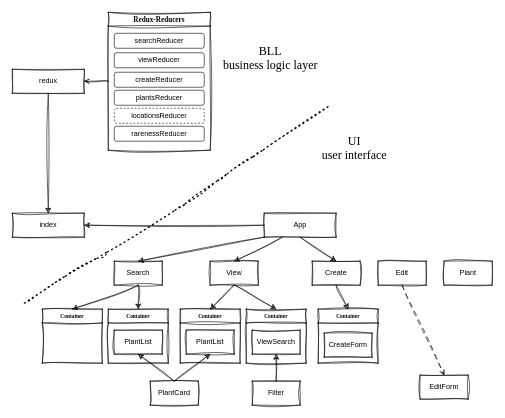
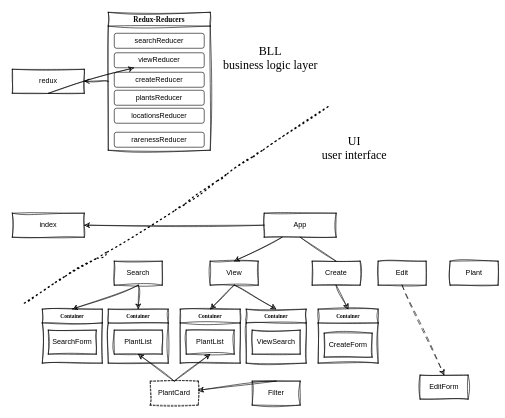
  <mxCell id="0" />
  <mxCell id="1" parent="0" />
- <mxCell id="2" style="edgeStyle=none;sketch=1;hachureGap=4;jiggle=2;curveFitting=1;html=1;exitX=0;exitY=1;exitDx=0;exitDy=0;entryX=0.5;entryY=0;entryDx=0;entryDy=0;labelBorderColor=#000000;strokeColor=#000000;fontFamily=Architects Daughter;fontSource=https%3A%2F%2Ffonts.googleapis.com%2Fcss%3Ffamily%3DArchitects%2BDaughter;fontSize=16;fontColor=#000000;" parent="1" source="5" target="12" edge="1"><mxGeometry relative="1" as="geometry" /></mxCell>
  <mxCell id="3" style="edgeStyle=none;sketch=1;hachureGap=4;jiggle=2;curveFitting=1;html=1;exitX=0.25;exitY=1;exitDx=0;exitDy=0;entryX=0.5;entryY=0;entryDx=0;entryDy=0;labelBorderColor=#000000;strokeColor=#000000;fontFamily=Architects Daughter;fontSource=https%3A%2F%2Ffonts.googleapis.com%2Fcss%3Ffamily%3DArchitects%2BDaughter;fontSize=16;fontColor=#000000;" parent="1" source="5" target="15" edge="1"><mxGeometry relative="1" as="geometry" /></mxCell>
- <mxCell id="4" style="edgeStyle=none;sketch=1;hachureGap=4;jiggle=2;curveFitting=1;html=1;exitX=0.5;exitY=1;exitDx=0;exitDy=0;entryX=0.5;entryY=0;entryDx=0;entryDy=0;labelBorderColor=#000000;strokeColor=#000000;fontFamily=Architects Daughter;fontSource=https%3A%2F%2Ffonts.googleapis.com%2Fcss%3Ffamily%3DArchitects%2BDaughter;fontSize=16;fontColor=#000000;" parent="1" source="5" target="17" edge="1"><mxGeometry relative="1" as="geometry" /></mxCell>
+ <mxCell id="4" style="edgeStyle=none;sketch=1;hachureGap=4;jiggle=2;curveFitting=1;html=1;exitX=0.5;exitY=1;exitDx=0;exitDy=0;entryX=0.5;entryY=0;entryDx=0;entryDy=0;labelBorderColor=#000000;strokeColor=#000000;fontFamily=Architects Daughter;fontSource=https%3A%2F%2Ffonts.googleapis.com%2Fcss%3Ffamily%3DArchitects%2BDaughter;fontSize=16;fontColor=#000000;endArrow=none;" parent="1" source="5" target="17" edge="1"><mxGeometry relative="1" as="geometry" /></mxCell>
  <mxCell id="5" value="App" style="rounded=0;whiteSpace=wrap;html=1;fillColor=none;strokeColor=#000000;glass=0;labelBackgroundColor=none;labelBorderColor=none;sketch=1;curveFitting=1;jiggle=2;fontColor=#000000;" parent="1" vertex="1"><mxGeometry x="440" y="355" width="120" height="40" as="geometry" /></mxCell>
  <mxCell id="6" value="index" style="rounded=0;whiteSpace=wrap;html=1;fillColor=none;strokeColor=#000000;glass=0;labelBackgroundColor=none;labelBorderColor=none;sketch=1;curveFitting=1;jiggle=2;fontColor=#000000;" parent="1" vertex="1"><mxGeometry x="20" y="355" width="120" height="40" as="geometry" /></mxCell>
- <mxCell id="7" style="edgeStyle=none;sketch=1;hachureGap=4;jiggle=2;curveFitting=1;html=1;exitX=0.5;exitY=1;exitDx=0;exitDy=0;entryX=0.5;entryY=0;entryDx=0;entryDy=0;labelBorderColor=#000000;strokeColor=#000000;fontFamily=Architects Daughter;fontSource=https%3A%2F%2Ffonts.googleapis.com%2Fcss%3Ffamily%3DArchitects%2BDaughter;fontSize=16;fontColor=#000000;" parent="1" source="8" target="6" edge="1"><mxGeometry relative="1" as="geometry" /></mxCell>
+ <mxCell id="7" style="edgeStyle=none;sketch=1;hachureGap=4;jiggle=2;curveFitting=1;html=1;exitX=0.5;exitY=1;exitDx=0;exitDy=0;labelBorderColor=#000000;strokeColor=#000000;fontFamily=Architects Daughter;fontSource=https%3A%2F%2Ffonts.googleapis.com%2Fcss%3Ffamily%3DArchitects%2BDaughter;fontSize=16;fontColor=#000000;" parent="1" source="8" target="31" edge="1"><mxGeometry relative="1" as="geometry" /></mxCell>
  <mxCell id="8" value="redux" style="rounded=0;whiteSpace=wrap;html=1;fillColor=none;strokeColor=#000000;glass=0;labelBackgroundColor=none;labelBorderColor=none;sketch=1;curveFitting=1;jiggle=2;fontColor=#000000;" parent="1" vertex="1"><mxGeometry x="20" y="115" width="120" height="40" as="geometry" /></mxCell>
  <mxCell id="9" value="" style="endArrow=classic;html=1;sketch=1;hachureGap=4;jiggle=2;curveFitting=1;fontFamily=Architects Daughter;fontSource=https%3A%2F%2Ffonts.googleapis.com%2Fcss%3Ffamily%3DArchitects%2BDaughter;fontSize=16;fontColor=#000000;exitX=0;exitY=0.5;exitDx=0;exitDy=0;entryX=1;entryY=0.5;entryDx=0;entryDy=0;labelBorderColor=#000000;strokeColor=#000000;" parent="1" source="5" target="6" edge="1"><mxGeometry width="50" height="50" relative="1" as="geometry"><mxPoint x="150" y="485" as="sourcePoint" /><mxPoint x="150" y="405" as="targetPoint" /></mxGeometry></mxCell>
  <mxCell id="10" style="edgeStyle=none;sketch=1;hachureGap=4;jiggle=2;curveFitting=1;html=1;exitX=0.5;exitY=1;exitDx=0;exitDy=0;labelBorderColor=#000000;strokeColor=#000000;fontFamily=Architects Daughter;fontSource=https%3A%2F%2Ffonts.googleapis.com%2Fcss%3Ffamily%3DArchitects%2BDaughter;fontSize=16;fontColor=#000000;entryX=0.5;entryY=0;entryDx=0;entryDy=0;" parent="1" source="12" target="26" edge="1"><mxGeometry relative="1" as="geometry"><mxPoint x="520" y="585" as="targetPoint" /></mxGeometry></mxCell>
  <mxCell id="11" style="edgeStyle=none;sketch=1;hachureGap=4;jiggle=2;curveFitting=1;html=1;exitX=0.5;exitY=1;exitDx=0;exitDy=0;entryX=0.5;entryY=0;entryDx=0;entryDy=0;strokeColor=#000000;fontFamily=Architects Daughter;fontSource=https%3A%2F%2Ffonts.googleapis.com%2Fcss%3Ffamily%3DArchitects%2BDaughter;fontSize=12;fontColor=#000000;" parent="1" source="12" target="24" edge="1"><mxGeometry relative="1" as="geometry" /></mxCell>
  <mxCell id="12" value="Search" style="rounded=0;whiteSpace=wrap;html=1;fillColor=none;strokeColor=#000000;glass=0;labelBackgroundColor=none;labelBorderColor=none;sketch=1;curveFitting=1;jiggle=2;fontColor=#000000;" parent="1" vertex="1"><mxGeometry x="190" y="435" width="80" height="40" as="geometry" /></mxCell>
  <mxCell id="13" style="edgeStyle=none;sketch=1;hachureGap=4;jiggle=2;curveFitting=1;html=1;exitX=0.5;exitY=1;exitDx=0;exitDy=0;entryX=0.5;entryY=0;entryDx=0;entryDy=0;labelBorderColor=#000000;strokeColor=#000000;fontFamily=Architects Daughter;fontSource=https%3A%2F%2Ffonts.googleapis.com%2Fcss%3Ffamily%3DArchitects%2BDaughter;fontSize=16;fontColor=#000000;" parent="1" source="15" target="44" edge="1"><mxGeometry relative="1" as="geometry" /></mxCell>
  <mxCell id="14" style="edgeStyle=none;sketch=1;hachureGap=4;jiggle=2;curveFitting=1;html=1;exitX=0.5;exitY=1;exitDx=0;exitDy=0;entryX=0.5;entryY=0;entryDx=0;entryDy=0;labelBorderColor=#000000;strokeColor=#000000;fontFamily=Architects Daughter;fontSource=https%3A%2F%2Ffonts.googleapis.com%2Fcss%3Ffamily%3DArchitects%2BDaughter;fontSize=16;fontColor=#000000;" parent="1" source="15" target="36" edge="1"><mxGeometry relative="1" as="geometry" /></mxCell>
  <mxCell id="15" value="View" style="rounded=0;whiteSpace=wrap;html=1;fillColor=none;strokeColor=#000000;glass=0;labelBackgroundColor=none;labelBorderColor=none;sketch=1;curveFitting=1;jiggle=2;fontColor=#000000;" parent="1" vertex="1"><mxGeometry x="350" y="435" width="80" height="40" as="geometry" /></mxCell>
  <mxCell id="16" style="edgeStyle=none;sketch=1;hachureGap=4;jiggle=2;curveFitting=1;html=1;exitX=0.5;exitY=1;exitDx=0;exitDy=0;entryX=0.5;entryY=0;entryDx=0;entryDy=0;strokeColor=#000000;fontFamily=Architects Daughter;fontSource=https%3A%2F%2Ffonts.googleapis.com%2Fcss%3Ffamily%3DArchitects%2BDaughter;fontSize=12;fontColor=#000000;" parent="1" source="17" target="42" edge="1"><mxGeometry relative="1" as="geometry" /></mxCell>
  <mxCell id="17" value="Create" style="rounded=0;whiteSpace=wrap;html=1;fillColor=none;strokeColor=#000000;glass=0;labelBackgroundColor=none;labelBorderColor=none;sketch=1;curveFitting=1;jiggle=2;fontColor=#000000;" parent="1" vertex="1"><mxGeometry x="520" y="435" width="80" height="40" as="geometry" /></mxCell>
- <mxCell id="18" value="Plant" style="rounded=0;whiteSpace=wrap;html=1;fillColor=none;strokeColor=#000000;glass=0;labelBackgroundColor=none;labelBorderColor=none;sketch=1;curveFitting=1;jiggle=2;fontColor=#000000;" parent="1" vertex="1"><mxGeometry x="740" y="435" width="80" height="40" as="geometry" /></mxCell>
- <mxCell id="19" style="edgeStyle=none;sketch=1;hachureGap=4;jiggle=2;curveFitting=1;html=1;exitX=0.5;exitY=1;exitDx=0;exitDy=0;entryX=0.5;entryY=0;entryDx=0;entryDy=0;strokeColor=#000000;fontFamily=Architects Daughter;fontSource=https%3A%2F%2Ffonts.googleapis.com%2Fcss%3Ffamily%3DArchitects%2BDaughter;fontSize=12;fontColor=#000000;dashed=1;dashPattern=8 8;endArrow=open;" parent="1" source="20" target="41" edge="1"><mxGeometry relative="1" as="geometry" /></mxCell>
+ <mxCell id="18" value="Plant" style="rounded=0;whiteSpace=wrap;html=1;fillColor=none;strokeColor=#000000;glass=0;labelBackgroundColor=none;labelBorderColor=none;sketch=1;curveFitting=1;jiggle=2;fontColor=#000000;" parent="1" vertex="1"><mxGeometry x="750" y="435" width="80" height="40" as="geometry" /></mxCell>
+ <mxCell id="19" style="edgeStyle=none;sketch=1;hachureGap=4;jiggle=2;curveFitting=1;html=1;exitX=0.5;exitY=1;exitDx=0;exitDy=0;entryX=0.5;entryY=0;entryDx=0;entryDy=0;strokeColor=#000000;fontFamily=Architects Daughter;fontSource=https%3A%2F%2Ffonts.googleapis.com%2Fcss%3Ffamily%3DArchitects%2BDaughter;fontSize=12;fontColor=#000000;dashed=1;dashPattern=8 8;" parent="1" source="20" target="41" edge="1"><mxGeometry relative="1" as="geometry" /></mxCell>
  <mxCell id="20" value="Edit" style="rounded=0;whiteSpace=wrap;html=1;fillColor=none;strokeColor=#000000;glass=0;labelBackgroundColor=none;labelBorderColor=none;sketch=1;curveFitting=1;jiggle=2;fontColor=#000000;" parent="1" vertex="1"><mxGeometry x="630" y="435" width="80" height="40" as="geometry" /></mxCell>
  <mxCell id="21" value="" style="endArrow=none;dashed=1;html=1;dashPattern=1 3;strokeWidth=2;labelBorderColor=#000000;hachureGap=4;strokeColor=#000000;fontFamily=Architects Daughter;fontSource=https%3A%2F%2Ffonts.googleapis.com%2Fcss%3Ffamily%3DArchitects%2BDaughter;fontSize=16;fontColor=#000000;sketch=1;curveFitting=1;jiggle=2;" parent="1" edge="1"><mxGeometry width="50" height="50" relative="1" as="geometry"><mxPoint x="40" y="505" as="sourcePoint" /><mxPoint x="550" y="175" as="targetPoint" /><Array as="points"><mxPoint x="100" y="465" /><mxPoint x="170" y="425" /><mxPoint x="300" y="345" /><mxPoint x="370" y="295" /><mxPoint x="430" y="255" /></Array></mxGeometry></mxCell>
  <mxCell id="22" value="BLL&lt;br&gt;business logic layer" style="text;html=1;align=center;verticalAlign=middle;resizable=0;points=[];autosize=1;strokeColor=none;fillColor=none;fontSize=20;fontFamily=Architects Daughter;fontColor=#000000;sketch=1;hachureGap=4;jiggle=2;curveFitting=1;fontSource=https%3A%2F%2Ffonts.googleapis.com%2Fcss%3Ffamily%3DArchitects%2BDaughter;" parent="1" vertex="1"><mxGeometry x="350" y="65" width="200" height="60" as="geometry" /></mxCell>
  <mxCell id="23" value="UI&lt;br&gt;user interface" style="text;html=1;align=center;verticalAlign=middle;resizable=0;points=[];autosize=1;strokeColor=none;fillColor=none;fontSize=20;fontFamily=Architects Daughter;fontColor=#000000;sketch=1;hachureGap=4;jiggle=2;curveFitting=1;fontSource=https%3A%2F%2Ffonts.googleapis.com%2Fcss%3Ffamily%3DArchitects%2BDaughter;" parent="1" vertex="1"><mxGeometry x="510" y="215" width="160" height="60" as="geometry" /></mxCell>
  <mxCell id="24" value="&lt;font style=&quot;font-size: 9px;&quot;&gt;Container&lt;/font&gt;" style="swimlane;whiteSpace=wrap;html=1;sketch=1;hachureGap=4;jiggle=2;curveFitting=1;fontFamily=Architects Daughter;fontSource=https%3A%2F%2Ffonts.googleapis.com%2Fcss%3Ffamily%3DArchitects%2BDaughter;fontSize=8;strokeColor=#000000;fillColor=none;gradientColor=none;fontColor=#000000;" parent="1" vertex="1"><mxGeometry x="70" y="515" width="100" height="90" as="geometry" /></mxCell>
+ <mxCell id="25" value="SearchForm" style="rounded=0;whiteSpace=wrap;html=1;fillColor=none;strokeColor=#000000;glass=0;labelBackgroundColor=none;labelBorderColor=none;sketch=1;curveFitting=1;jiggle=2;fontColor=#000000;" parent="24" vertex="1"><mxGeometry x="10" y="35" width="80" height="40" as="geometry" /></mxCell>
  <mxCell id="26" value="&lt;font style=&quot;font-size: 9px;&quot;&gt;Container&lt;/font&gt;" style="swimlane;whiteSpace=wrap;html=1;sketch=1;hachureGap=4;jiggle=2;curveFitting=1;fontFamily=Architects Daughter;fontSource=https%3A%2F%2Ffonts.googleapis.com%2Fcss%3Ffamily%3DArchitects%2BDaughter;fontSize=8;strokeColor=#000000;fillColor=none;gradientColor=none;fontColor=#000000;" parent="1" vertex="1"><mxGeometry x="180" y="515" width="100" height="90" as="geometry" /></mxCell>
  <mxCell id="27" value="PlantList" style="rounded=0;whiteSpace=wrap;html=1;fillColor=none;strokeColor=#000000;glass=0;labelBackgroundColor=none;labelBorderColor=none;sketch=1;curveFitting=1;jiggle=2;fontColor=#000000;" parent="26" vertex="1"><mxGeometry x="10" y="35" width="80" height="40" as="geometry" /></mxCell>
  <mxCell id="28" style="edgeStyle=none;sketch=1;hachureGap=4;jiggle=2;curveFitting=1;html=1;exitX=0;exitY=0.5;exitDx=0;exitDy=0;entryX=1;entryY=0.5;entryDx=0;entryDy=0;fontFamily=Architects Daughter;fontSource=https%3A%2F%2Ffonts.googleapis.com%2Fcss%3Ffamily%3DArchitects%2BDaughter;fontSize=12;fontColor=#000000;strokeColor=#000000;endArrow=open;" parent="1" source="29" target="8" edge="1"><mxGeometry relative="1" as="geometry" /></mxCell>
  <mxCell id="29" value="&lt;font style=&quot;font-size: 12px;&quot;&gt;Redux-Reducers&lt;/font&gt;" style="swimlane;whiteSpace=wrap;html=1;sketch=1;hachureGap=4;jiggle=2;curveFitting=1;fontFamily=Architects Daughter;fontSource=https%3A%2F%2Ffonts.googleapis.com%2Fcss%3Ffamily%3DArchitects%2BDaughter;fontSize=8;strokeColor=#000000;fillColor=none;gradientColor=none;fontColor=#000000;" parent="1" vertex="1"><mxGeometry x="180" y="20" width="170" height="230" as="geometry" /></mxCell>
  <mxCell id="30" value="searchReducer" style="rounded=1;whiteSpace=wrap;html=1;fillColor=none;strokeColor=#000000;glass=0;labelBackgroundColor=none;labelBorderColor=none;fontColor=#000000;" parent="29" vertex="1"><mxGeometry x="10" y="35" width="150" height="25" as="geometry" /></mxCell>
  <mxCell id="31" value="viewReducer" style="rounded=1;whiteSpace=wrap;html=1;fillColor=none;strokeColor=#000000;glass=0;labelBackgroundColor=none;labelBorderColor=none;fontColor=#000000;" parent="29" vertex="1"><mxGeometry x="10" y="67.5" width="150" height="25" as="geometry" /></mxCell>
  <mxCell id="32" value="createReducer" style="rounded=1;whiteSpace=wrap;html=1;fillColor=none;strokeColor=#000000;glass=0;labelBackgroundColor=none;labelBorderColor=none;fontColor=#000000;" parent="29" vertex="1"><mxGeometry x="10" y="100" width="150" height="25" as="geometry" /></mxCell>
  <mxCell id="33" value="plantsReducer" style="rounded=1;whiteSpace=wrap;html=1;fillColor=none;strokeColor=#000000;glass=0;labelBackgroundColor=none;labelBorderColor=none;fontColor=#000000;" parent="29" vertex="1"><mxGeometry x="10" y="130" width="150" height="25" as="geometry" /></mxCell>
- <mxCell id="34" value="locationsReducer" style="rounded=1;whiteSpace=wrap;html=1;fillColor=none;strokeColor=#000000;glass=0;labelBackgroundColor=none;labelBorderColor=none;fontColor=#000000;dashed=1;" parent="29" vertex="1"><mxGeometry x="10" y="160" width="150" height="25" as="geometry" /></mxCell>
- <mxCell id="35" value="rarenessReducer" style="rounded=1;whiteSpace=wrap;html=1;fillColor=none;strokeColor=#000000;glass=0;labelBackgroundColor=none;labelBorderColor=none;fontColor=#000000;" parent="29" vertex="1"><mxGeometry x="10" y="190" width="150" height="25" as="geometry" /></mxCell>
+ <mxCell id="34" value="locationsReducer" style="rounded=1;whiteSpace=wrap;html=1;fillColor=none;strokeColor=#000000;glass=0;labelBackgroundColor=none;labelBorderColor=none;fontColor=#000000;" parent="29" vertex="1"><mxGeometry x="10" y="160" width="150" height="25" as="geometry" /></mxCell>
+ <mxCell id="35" value="rarenessReducer" style="rounded=1;whiteSpace=wrap;html=1;fillColor=none;strokeColor=#000000;glass=0;labelBackgroundColor=none;labelBorderColor=none;fontColor=#000000;" parent="29" vertex="1"><mxGeometry x="10" y="200" width="150" height="25" as="geometry" /></mxCell>
  <mxCell id="36" value="&lt;font style=&quot;font-size: 9px;&quot;&gt;Container&lt;/font&gt;" style="swimlane;whiteSpace=wrap;html=1;sketch=1;hachureGap=4;jiggle=2;curveFitting=1;fontFamily=Architects Daughter;fontSource=https%3A%2F%2Ffonts.googleapis.com%2Fcss%3Ffamily%3DArchitects%2BDaughter;fontSize=8;strokeColor=#000000;fillColor=none;gradientColor=none;fontColor=#000000;" parent="1" vertex="1"><mxGeometry x="300" y="515" width="100" height="90" as="geometry"><mxRectangle x="350" y="320" width="80" height="23" as="alternateBounds" /></mxGeometry></mxCell>
  <mxCell id="37" value="PlantList" style="rounded=0;whiteSpace=wrap;html=1;fillColor=none;strokeColor=#000000;glass=0;labelBackgroundColor=none;labelBorderColor=none;sketch=1;curveFitting=1;jiggle=2;fontColor=#000000;" parent="36" vertex="1"><mxGeometry x="10" y="35" width="80" height="40" as="geometry" /></mxCell>
  <mxCell id="38" style="edgeStyle=none;sketch=1;hachureGap=4;jiggle=2;curveFitting=1;html=1;exitX=0.5;exitY=0;exitDx=0;exitDy=0;entryX=0.5;entryY=1;entryDx=0;entryDy=0;strokeColor=#000000;fontFamily=Architects Daughter;fontSource=https%3A%2F%2Ffonts.googleapis.com%2Fcss%3Ffamily%3DArchitects%2BDaughter;fontSize=12;fontColor=#000000;" parent="1" source="39" target="37" edge="1"><mxGeometry relative="1" as="geometry" /></mxCell>
- <mxCell id="39" value="PlantCard" style="rounded=0;whiteSpace=wrap;html=1;fillColor=none;strokeColor=#000000;glass=0;labelBackgroundColor=none;labelBorderColor=none;sketch=1;curveFitting=1;jiggle=2;fontColor=#000000;" parent="1" vertex="1"><mxGeometry x="250" y="635" width="80" height="40" as="geometry" /></mxCell>
+ <mxCell id="39" value="PlantCard" style="rounded=0;whiteSpace=wrap;html=1;fillColor=none;strokeColor=#000000;glass=0;labelBackgroundColor=none;labelBorderColor=none;sketch=1;curveFitting=1;jiggle=2;fontColor=#000000;dashed=1;" parent="1" vertex="1"><mxGeometry x="250" y="635" width="80" height="40" as="geometry" /></mxCell>
  <mxCell id="40" style="edgeStyle=none;sketch=1;hachureGap=4;jiggle=2;curveFitting=1;html=1;exitX=0.5;exitY=0;exitDx=0;exitDy=0;entryX=0.5;entryY=1;entryDx=0;entryDy=0;labelBorderColor=#000000;strokeColor=#000000;fontFamily=Architects Daughter;fontSource=https%3A%2F%2Ffonts.googleapis.com%2Fcss%3Ffamily%3DArchitects%2BDaughter;fontSize=16;fontColor=#000000;" parent="1" source="39" target="27" edge="1"><mxGeometry relative="1" as="geometry" /></mxCell>
  <mxCell id="41" value="EditForm" style="rounded=0;whiteSpace=wrap;html=1;fillColor=none;strokeColor=#000000;glass=0;labelBackgroundColor=none;labelBorderColor=none;sketch=1;curveFitting=1;jiggle=2;fontColor=#000000;" parent="1" vertex="1"><mxGeometry x="700" y="625" width="80" height="40" as="geometry" /></mxCell>
  <mxCell id="42" value="&lt;font style=&quot;font-size: 9px;&quot;&gt;Container&lt;/font&gt;" style="swimlane;whiteSpace=wrap;html=1;sketch=1;hachureGap=4;jiggle=2;curveFitting=1;fontFamily=Architects Daughter;fontSource=https%3A%2F%2Ffonts.googleapis.com%2Fcss%3Ffamily%3DArchitects%2BDaughter;fontSize=8;strokeColor=#000000;fillColor=none;gradientColor=none;fontColor=#000000;" vertex="1" parent="1"><mxGeometry x="530" y="515" width="100" height="90" as="geometry"><mxRectangle x="350" y="320" width="80" height="23" as="alternateBounds" /></mxGeometry></mxCell>
  <mxCell id="43" value="CreateForm" style="rounded=0;whiteSpace=wrap;html=1;fillColor=none;strokeColor=#000000;glass=0;labelBackgroundColor=none;labelBorderColor=none;sketch=1;curveFitting=1;jiggle=2;fontColor=#000000;" parent="42" vertex="1"><mxGeometry x="10" y="40" width="80" height="40" as="geometry" /></mxCell>
  <mxCell id="44" value="&lt;font style=&quot;font-size: 9px;&quot;&gt;Container&lt;/font&gt;" style="swimlane;whiteSpace=wrap;html=1;sketch=1;hachureGap=4;jiggle=2;curveFitting=1;fontFamily=Architects Daughter;fontSource=https%3A%2F%2Ffonts.googleapis.com%2Fcss%3Ffamily%3DArchitects%2BDaughter;fontSize=8;strokeColor=#000000;fillColor=none;gradientColor=none;fontColor=#000000;" vertex="1" parent="1"><mxGeometry x="410" y="515" width="100" height="90" as="geometry"><mxRectangle x="350" y="320" width="80" height="23" as="alternateBounds" /></mxGeometry></mxCell>
  <mxCell id="45" value="ViewSearch" style="rounded=0;whiteSpace=wrap;html=1;fillColor=none;strokeColor=#000000;glass=0;labelBackgroundColor=none;labelBorderColor=none;sketch=1;curveFitting=1;jiggle=2;fontColor=#000000;" parent="44" vertex="1"><mxGeometry x="10" y="35" width="80" height="40" as="geometry" /></mxCell>
  <mxCell id="46" value="Filter" style="rounded=0;whiteSpace=wrap;html=1;fillColor=none;strokeColor=#000000;glass=0;labelBackgroundColor=none;labelBorderColor=none;sketch=1;curveFitting=1;jiggle=2;fontColor=#000000;" vertex="1" parent="1"><mxGeometry x="420" y="635" width="80" height="40" as="geometry" /></mxCell>
- <mxCell id="47" style="edgeStyle=none;sketch=1;hachureGap=4;jiggle=2;curveFitting=1;html=1;exitX=0.5;exitY=0;exitDx=0;exitDy=0;entryX=0.5;entryY=1;entryDx=0;entryDy=0;strokeColor=#000000;fontFamily=Architects Daughter;fontSource=https%3A%2F%2Ffonts.googleapis.com%2Fcss%3Ffamily%3DArchitects%2BDaughter;fontSize=12;fontColor=#000000;" edge="1" parent="1" source="46" target="45"><mxGeometry relative="1" as="geometry"><mxPoint x="300" y="645" as="sourcePoint" /><mxPoint x="360" y="600" as="targetPoint" /></mxGeometry></mxCell>
+ <mxCell id="47" style="edgeStyle=none;sketch=1;hachureGap=4;jiggle=2;curveFitting=1;html=1;exitX=0.5;exitY=0;exitDx=0;exitDy=0;strokeColor=#000000;fontFamily=Architects Daughter;fontSource=https%3A%2F%2Ffonts.googleapis.com%2Fcss%3Ffamily%3DArchitects%2BDaughter;fontSize=12;fontColor=#000000;" edge="1" parent="1" source="46" target="39"><mxGeometry relative="1" as="geometry"><mxPoint x="300" y="645" as="sourcePoint" /><mxPoint x="360" y="600" as="targetPoint" /></mxGeometry></mxCell>
